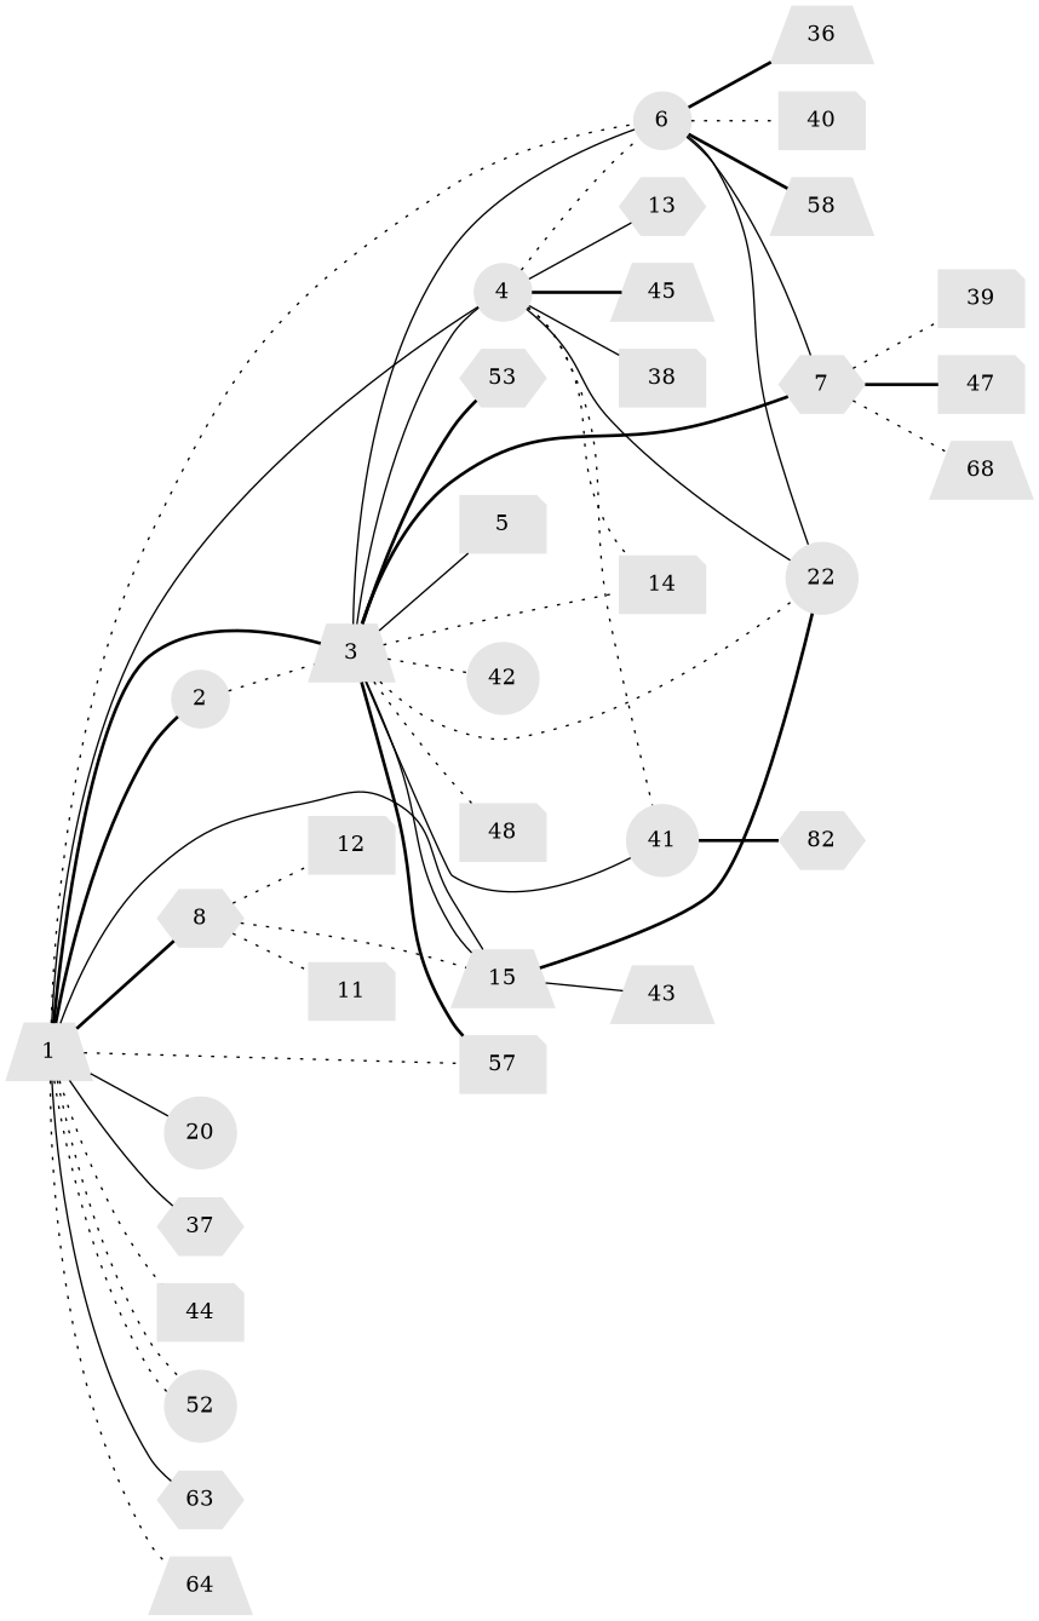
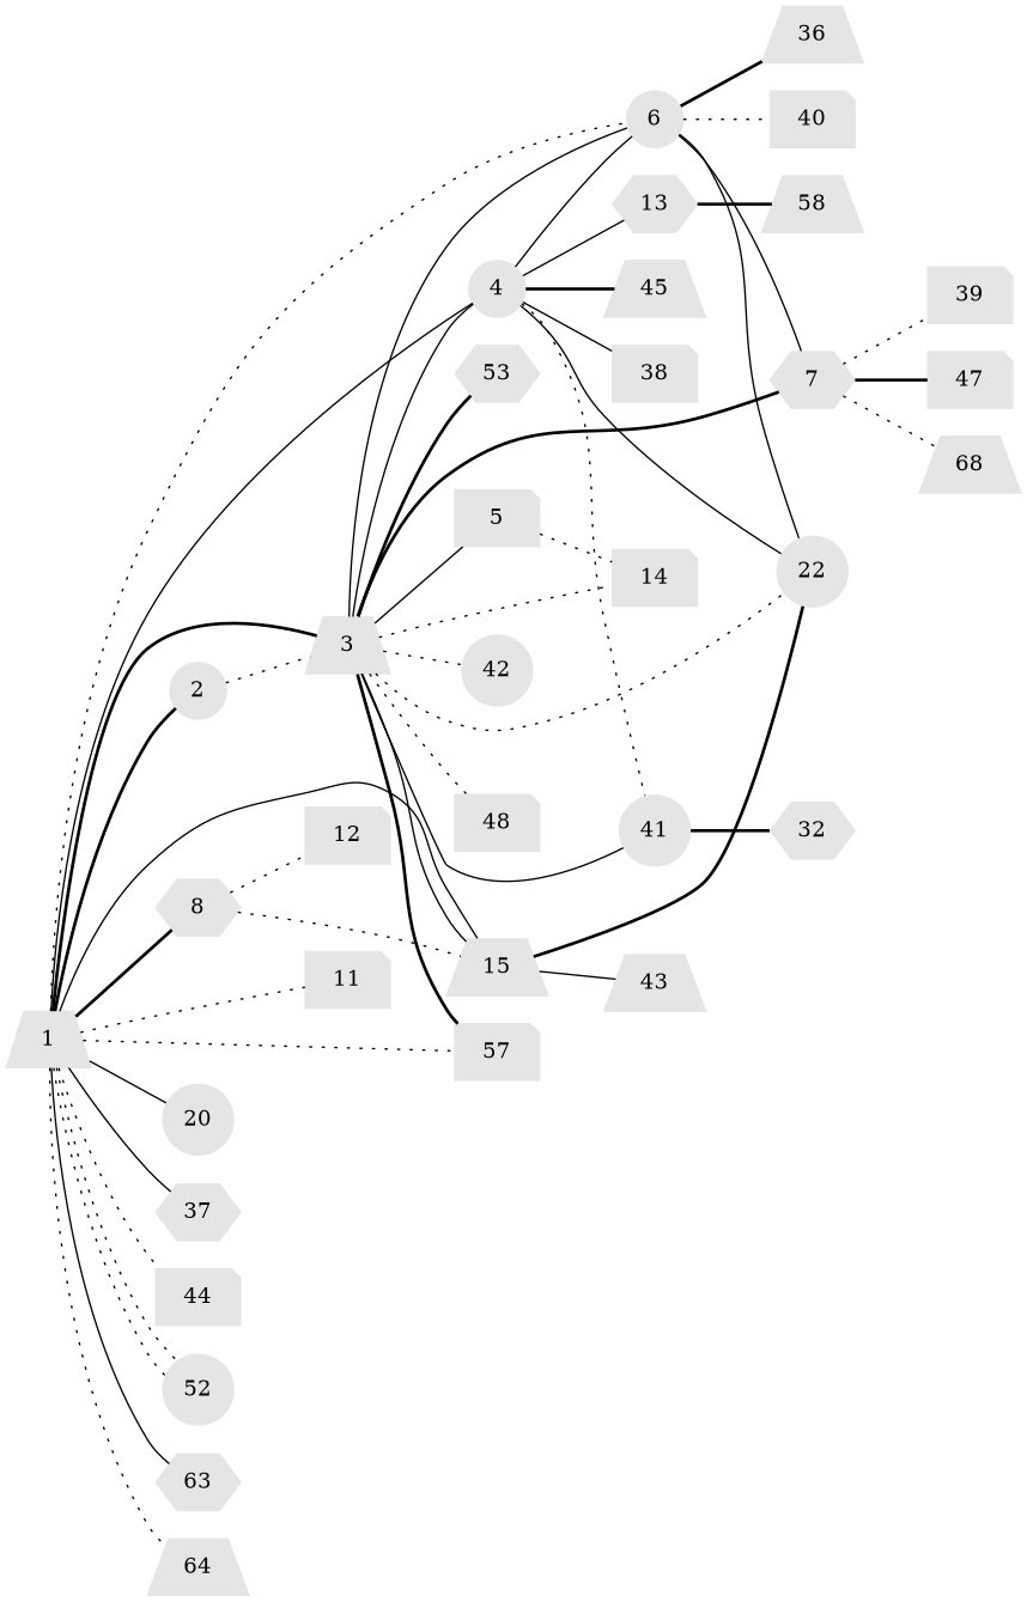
  graph {
    rankdir=LR
    node [color=gray90 shape=note style=filled]
    edge [style=dotted]
    1 [shape=trapezium]
    2 [shape=circle]
    3 [shape=trapezium super="+28+13+20+25+10"]
    4 [shape=circle super="+33"]
    6 [shape=circle super="+69+65+16+9+27+24+21"]
    8 [shape=hexagon]
    11
    15 [shape=trapezium super="+30"]
    n9 [label=20 shape=circle]
    37 [shape=hexagon]
    44
    52 [shape=circle super="+55"]
    57
    63 [shape=hexagon]
    64 [shape=trapezium]
    5 [super="+71"]
    7 [shape=hexagon]
    14 [super="+23"]
    22 [shape=circle super="+26"]
    41 [shape=circle]
    42 [shape=circle]
    48
    53 [shape=hexagon]
    n24 [label=13 shape=hexagon]
    38
    45 [shape=trapezium]
    36 [shape=trapezium]
    40
    n29 [label=58 shape=trapezium]
    12
    43 [shape=trapezium]
    39 [super="+56"]
    47
    68 [shape=trapezium]
-   32 [shape=hexagon label=82]
+   32 [shape=hexagon]
    1 -- 2 [style=bold]
    1 -- 3 [style=bold]
    1 -- 4 [style=solid]
    1 -- 6
    1 -- 8 [style=bold]
-   8 -- 11
+   1 -- 11
    1 -- 15 [style=solid]
    1 -- n9 [style=solid]
    1 -- 37 [style=solid]
    1 -- 44
    1 -- 52
    1 -- 52
    1 -- 57
    1 -- 63 [style=solid]
    1 -- 64
    2 -- 3
    3 -- 4 [style=solid weight=2]
    3 -- 6 [style=solid]
    3 -- 15 [style=solid weight=2]
    3 -- 57 [style=bold]
    3 -- 5 [style=solid]
    3 -- 7 [style=bold]
    3 -- 14
    3 -- 22
    3 -- 41 [style=solid]
    3 -- 42
    3 -- 48
    3 -- 53 [style=bold]
-   4 -- 6
-   4 -- 14
+   4 -- 6 [style=solid]
+   5 -- 14
    4 -- 22 [style=solid]
    4 -- 41
    4 -- n24 [style=solid]
    4 -- 38 [style=solid]
    4 -- 45 [style=bold]
    6 -- 7 [style=solid]
    6 -- 22 [style=solid]
    6 -- 36 [style=bold]
    6 -- 40
-   6 -- n29 [style=bold]
+   n24 -- n29 [style=bold]
    8 -- 15
    8 -- 12
    15 -- 22 [style=bold]
    15 -- 43 [style=solid]
    7 -- 39
    7 -- 47 [style=bold]
    7 -- 68
    41 -- 32 [style=bold]
  }
